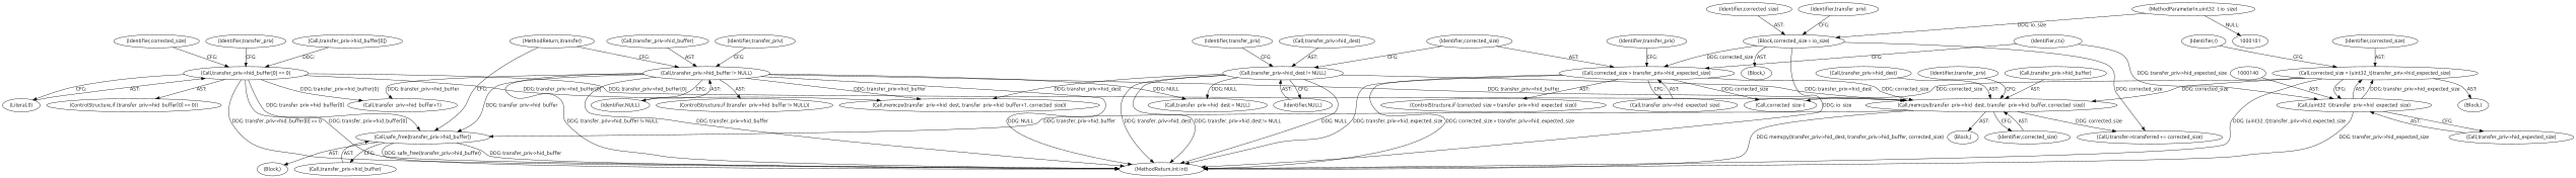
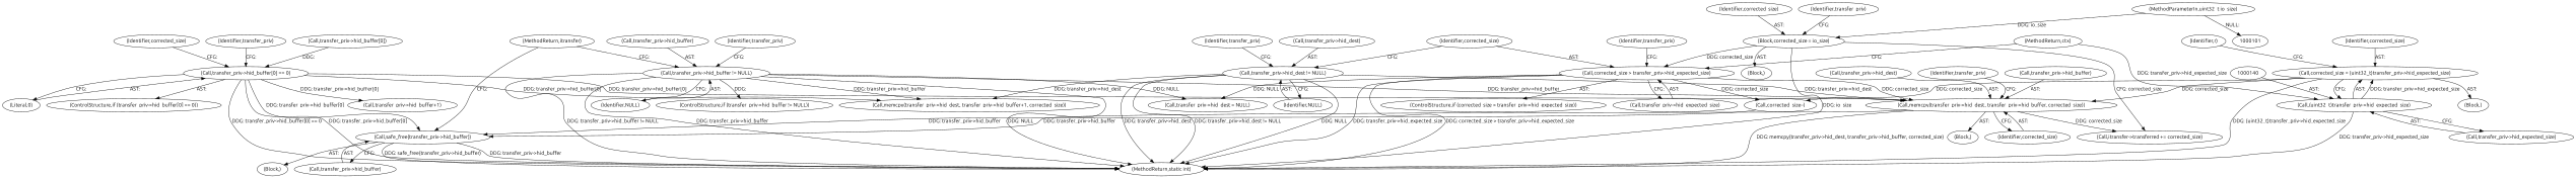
  digraph {
    fontname=Ubuntu
    node [fontname=Ubuntu]
    edge [fontname=Ubuntu]
    n1 [label="(Call,safe_free(transfer_priv->hid_buffer))"]
    n2 [label="(Block,)"]
    n3 [label="(Call,transfer_priv->hid_buffer)"]
-   n4 [label="(MethodReturn,int int)"]
+   n4 [label="(MethodReturn,static int)"]
    n5 [label="(Call,memcpy(transfer_priv->hid_dest, transfer_priv->hid_buffer, corrected_size))"]
    n6 [label="(Block,)"]
    n7 [label="(Call,itransfer->transferred += corrected_size)"]
    n8 [label="(Identifier,corrected_size)"]
    n9 [label="(Call,transfer_priv->hid_dest != NULL)"]
    n10 [label="(Identifier,NULL)"]
    n11 [label="(Call,memcpy(transfer_priv->hid_dest, transfer_priv->hid_buffer+1, corrected_size))"]
    n12 [label="(Call,transfer_priv->hid_dest = NULL)"]
    n13 [label="(Call,transfer_priv->hid_buffer != NULL)"]
    n14 [label="(Identifier,NULL)"]
    n15 [label="(Call,transfer_priv->hid_buffer+1)"]
    n16 [label="(ControlStructure,if (transfer_priv->hid_buffer != NULL))"]
    n17 [label="(Call,transfer_priv->hid_buffer[0] == 0)"]
    n18 [label="(Literal,0)"]
    n19 [label="(ControlStructure,if (transfer_priv->hid_buffer[0] == 0))"]
    n20 [label="(Call,corrected_size = (uint32_t)transfer_priv->hid_expected_size)"]
    n21 [label="(Call,(uint32_t)transfer_priv->hid_expected_size)"]
    n22 [label="(Call,corrected_size--)"]
    n23 [label="(Block,)"]
    n24 [label="(Call,transfer_priv->hid_expected_size)"]
    n25 [label="(Call,corrected_size > transfer_priv->hid_expected_size)"]
    n26 [label="(Call,transfer_priv->hid_expected_size)"]
    n27 [label="(ControlStructure,if (corrected_size > transfer_priv->hid_expected_size))"]
    n28 [label="(Block,corrected_size = io_size)"]
    n29 [label="(Block,)"]
    n30 [label="(MethodParameterIn,uint32_t io_size)"]
    1000101
    n32 [label="(Identifier,transfer_priv)"]
    n33 [label="(Call,transfer_priv->hid_buffer)"]
    n34 [label="(Call,transfer_priv->hid_dest)"]
    n35 [label="(Identifier,corrected_size)"]
-   n36 [label="(Identifier,ctx)"]
+   n36 [label="(MethodReturn,ctx)"]
    n37 [label="(Call,transfer_priv->hid_buffer[0])"]
    n38 [label="(Identifier,transfer_priv)"]
    n39 [label="(Identifier,transfer_priv)"]
    n40 [label="(MethodReturn,itransfer)"]
    n41 [label="(Identifier,transfer_priv)"]
    n42 [label="(Identifier,corrected_size)"]
    n43 [label="(Identifier,corrected_size)"]
    n44 [label="(Identifier,transfer_priv)"]
    n45 [label="(Identifier,r)"]
    n46 [label="(Call,transfer_priv->hid_buffer)"]
    n47 [label="(Identifier,corrected_size)"]
    n48 [label="(Call,transfer_priv->hid_dest)"]
    n49 [label="(Identifier,transfer_priv)"]
    n50 [label=1000140]
    n1 -> n2 [label="AST: "]
    n1 -> n3 [label="CFG: "]
    n1 -> n4 [label="DDG: safe_free(transfer_priv->hid_buffer)"]
    n1 -> n4 [label="DDG: transfer_priv->hid_buffer"]
    n3 -> n1 [label="AST: "]
    n5 -> n1 [label="DDG: transfer_priv->hid_buffer"]
    n5 -> n4 [label="DDG: memcpy(transfer_priv->hid_dest, transfer_priv->hid_buffer, corrected_size)"]
    n5 -> n6 [label="AST: "]
    n5 -> n7 [label="DDG: corrected_size"]
    n5 -> n8 [label="CFG: "]
    n8 -> n5 [label="AST: "]
    n9 -> n4 [label="DDG: transfer_priv->hid_dest"]
    n9 -> n4 [label="DDG: transfer_priv->hid_dest != NULL"]
    n9 -> n4 [label="DDG: NULL"]
    n9 -> n5 [label="DDG: transfer_priv->hid_dest"]
    n9 -> n10 [label="CFG: "]
    n9 -> n11 [label="DDG: transfer_priv->hid_dest"]
-   n9 -> n12 [label="DDG: NULL"]
+   n25 -> n12 [label="DDG: NULL"]
    n10 -> n9 [label="AST: "]
-   n13 -> n1 [label="DDG: transfer_priv->hid_buffer"]
+   n22 -> n1 [label="DDG: transfer_priv->hid_buffer"]
    n13 -> n4 [label="DDG: transfer_priv->hid_buffer != NULL"]
    n13 -> n4 [label="DDG: transfer_priv->hid_buffer"]
    n13 -> n4 [label="DDG: NULL"]
    n13 -> n5 [label="DDG: transfer_priv->hid_buffer"]
    n13 -> n11 [label="DDG: transfer_priv->hid_buffer"]
    n13 -> n12 [label="DDG: NULL"]
    n13 -> n14 [label="CFG: "]
-   n13 -> n15 [label="DDG: transfer_priv->hid_buffer"]
-   n13 -> n16 [label="AST: "]
+   n13 -> n16 [label="DDG: "]
    n14 -> n13 [label="AST: "]
    n17 -> n1 [label="DDG: transfer_priv->hid_buffer[0]"]
    n17 -> n4 [label="DDG: transfer_priv->hid_buffer[0] == 0"]
    n17 -> n4 [label="DDG: transfer_priv->hid_buffer[0]"]
    n17 -> n5 [label="DDG: transfer_priv->hid_buffer[0]"]
    n17 -> n11 [label="DDG: transfer_priv->hid_buffer[0]"]
    n17 -> n15 [label="DDG: transfer_priv->hid_buffer[0]"]
    n17 -> n18 [label="CFG: "]
    n17 -> n19 [label="AST: "]
    n18 -> n17 [label="AST: "]
    n20 -> n4 [label="DDG: (uint32_t)transfer_priv->hid_expected_size"]
    n20 -> n5 [label="DDG: corrected_size"]
    n20 -> n21 [label="CFG: "]
    n20 -> n22 [label="DDG: corrected_size"]
    n20 -> n23 [label="AST: "]
    n21 -> n4 [label="DDG: transfer_priv->hid_expected_size"]
    n21 -> n20 [label="AST: "]
    n21 -> n20 [label="DDG: transfer_priv->hid_expected_size"]
    n21 -> n24 [label="CFG: "]
    n24 -> n21 [label="AST: "]
    n25 -> n4 [label="DDG: transfer_priv->hid_expected_size"]
    n25 -> n4 [label="DDG: corrected_size > transfer_priv->hid_expected_size"]
    n25 -> n5 [label="DDG: corrected_size"]
    n25 -> n22 [label="DDG: corrected_size"]
    n25 -> n26 [label="CFG: "]
    n25 -> n27 [label="AST: "]
    n26 -> n25 [label="AST: "]
    n28 -> n4 [label="DDG: io_size"]
-   n28 -> n7 [label="DDG: corrected_size"]
+   n28 -> n7 [label="CFG: corrected_size"]
    n28 -> n25 [label="DDG: corrected_size"]
    n28 -> n29 [label="AST: "]
    n30 -> n28 [label="DDG: io_size"]
    n30 -> 1000101 [label="NULL: "]
    n32 -> n9 [label="CFG: "]
    n33 -> n13 [label="AST: "]
    n34 -> n9 [label="AST: "]
    n35 -> n9 [label="CFG: "]
    n35 -> n25 [label="AST: "]
    n36 -> n21 [label="DDG: transfer_priv->hid_expected_size"]
    n36 -> n25 [label="CFG: "]
    n37 -> n17 [label="DDG: "]
    n38 -> n25 [label="CFG: "]
    n39 -> n17 [label="CFG: "]
    n40 -> n1 [label="CFG: "]
    n40 -> n13 [label="CFG: "]
    n41 -> n5 [label="CFG: "]
    n42 -> n17 [label="CFG: "]
    n43 -> n28 [label="AST: "]
    n44 -> n13 [label="CFG: "]
    n45 -> n20 [label="CFG: "]
    n46 -> n5 [label="AST: "]
    n47 -> n20 [label="AST: "]
    n48 -> n5 [label="AST: "]
    n49 -> n28 [label="CFG: "]
    n50 -> n21 [label="AST: "]
  }
